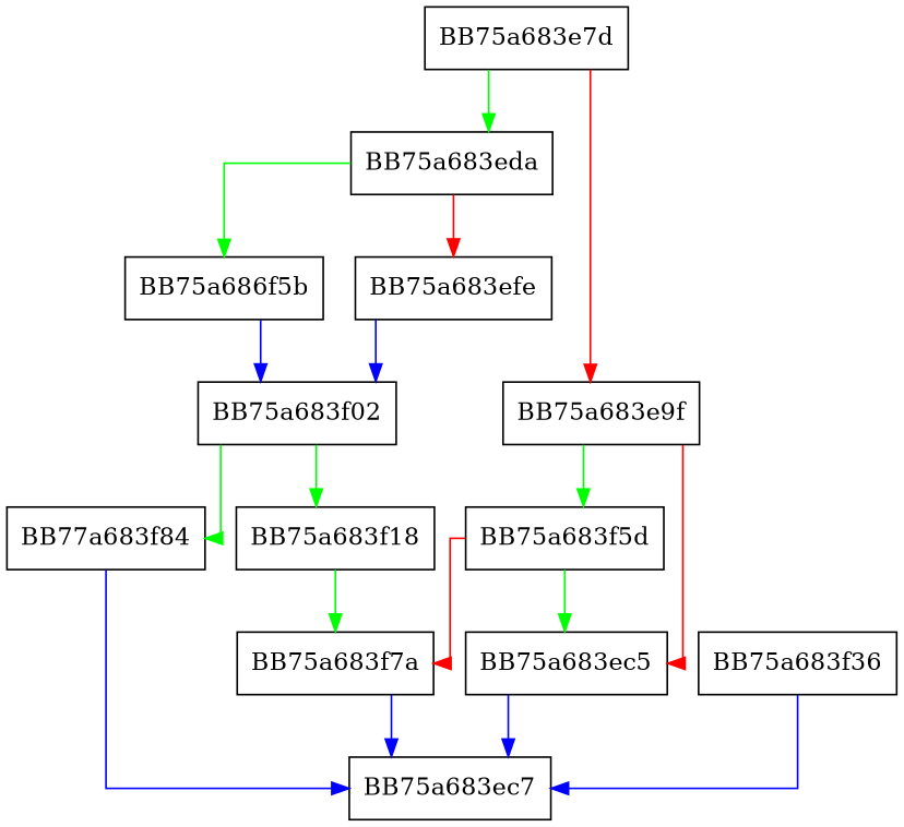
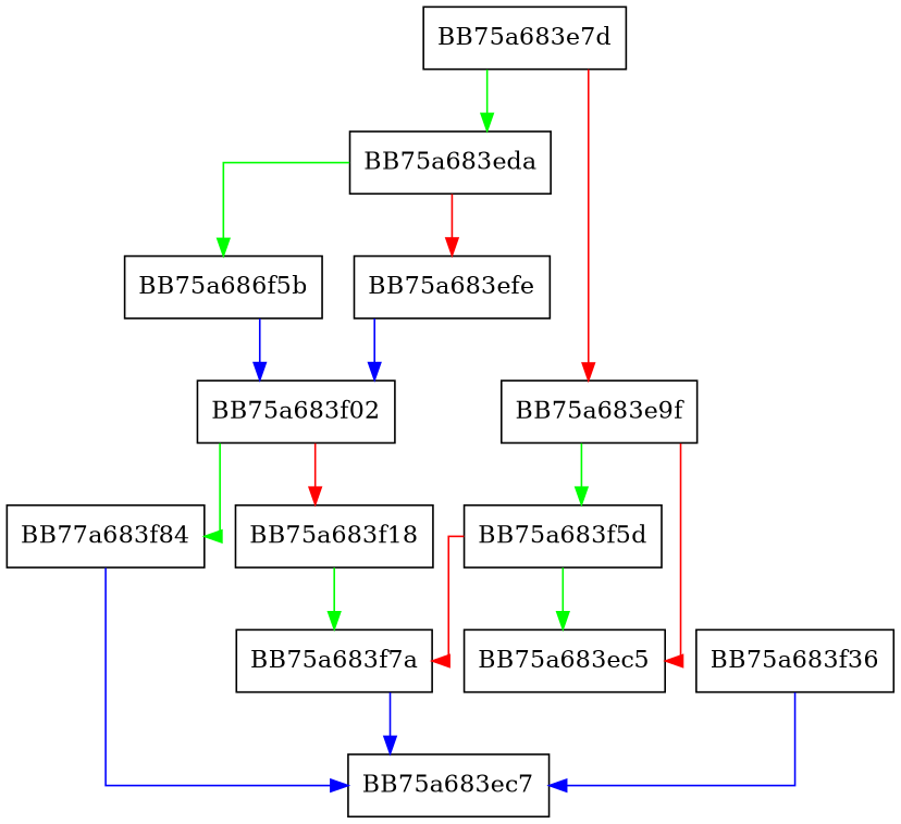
  digraph {
    splines=ortho
    node [shape=box]
    edge [color=blue]
    BB75a683f7a
    BB75a683ec7
    BB75a683e7d
    BB75a683eda
    BB75a683e9f
    n6 [label=BB75a686f5b]
    BB75a683efe
    BB75a683f5d
    BB75a683ec5
    BB75a683f02
    n11 [label=BB77a683f84]
    BB75a683f18
    BB75a683f36
    BB75a683f7a -> BB75a683ec7
    BB75a683e7d -> BB75a683eda [color=green]
    BB75a683e7d -> BB75a683e9f [color=red]
    BB75a683eda -> n6 [color=green]
    BB75a683eda -> BB75a683efe [color=red]
    BB75a683e9f -> BB75a683f5d [color=green]
    BB75a683e9f -> BB75a683ec5 [color=red]
    n6 -> BB75a683f02
    BB75a683efe -> BB75a683f02
    BB75a683f5d -> BB75a683f7a [color=red]
    BB75a683f5d -> BB75a683ec5 [color=green]
-   BB75a683ec5 -> BB75a683ec7
    BB75a683f02 -> n11 [color=green]
-   BB75a683f02 -> BB75a683f18 [color=green]
+   BB75a683f02 -> BB75a683f18 [color=red]
    n11 -> BB75a683ec7
    BB75a683f18 -> BB75a683f7a [color=green]
    BB75a683f36 -> BB75a683ec7
  }
